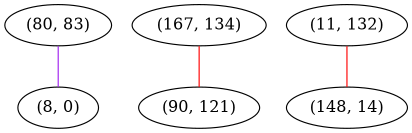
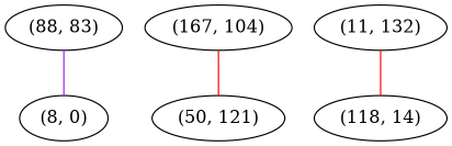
  graph {
    edge [color=red weight=1]
    n1 [label="(8, 0)"]
-   "(88, 83)" [label="(80, 83)"]
-   "(167, 134)"
-   "(90, 121)"
+   "(88, 83)"
+   "(167, 134)" [label="(167, 104)"]
+   "(90, 121)" [label="(50, 121)"]
    n5 [label="(11, 132)"]
-   "(148, 14)"
+   "(148, 14)" [label="(118, 14)"]
    "(88, 83)" -- n1 [color=purple weight=4]
    "(167, 134)" -- "(90, 121)"
    n5 -- "(148, 14)"
  }
